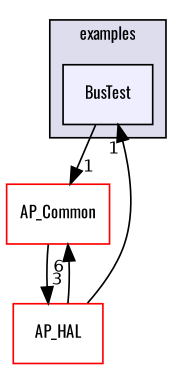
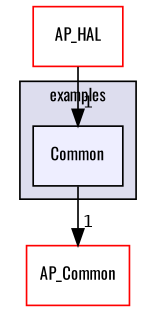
  digraph {
    compound=true
    fontname=Oswald
    node [fillcolor=white fontname=Oswald fontsize=10 shape=box style=filled color=red]
    edge [fontname=Oswald headlabel=1 labeldistance=1.5 labelfontname=Helvetica labelfontsize=10]
-   n1 [fillcolor="#eeeeff" label=BusTest pencolor=black color=""]
+   n1 [fillcolor="#eeeeff" label=Common pencolor=black color=""]
    n2 [label=AP_Common]
    n3 [label=AP_HAL]
    subgraph cluster_1 {
      bgcolor="#ddddee"
      fontsize=10
      label=examples
      pencolor=black
      n1
    }
    n1 -> n2
-   n2 -> n3 [headlabel=3]
    n3 -> n1
-   n3 -> n2 [headlabel=6]
  }
